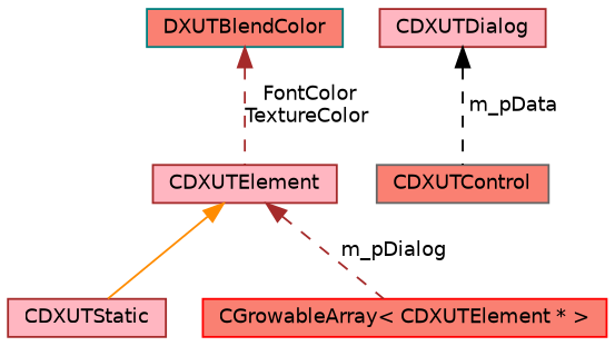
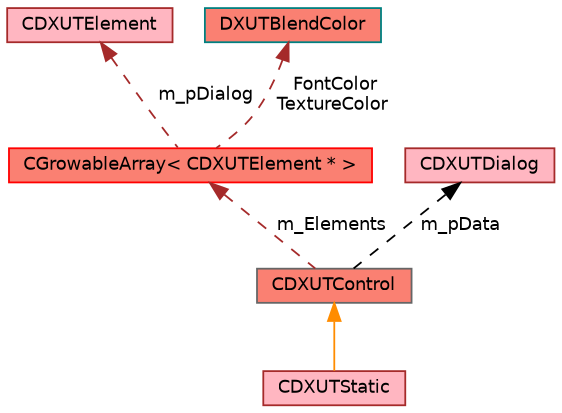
  digraph {
    node [color=brown fillcolor=lightpink fontname=Helvetica fontsize=10 shape=record style=filled]
    edge [color=brown dir=back fontname=Helvetica fontsize=10 labelfontname=Helvetica labelfontsize=10 style=dashed]
    n1 [fontcolor=black height=0.2 label=CDXUTStatic width=0.4]
    n2 [color=gray40 fillcolor=salmon height=0.2 label=CDXUTControl width=0.4]
    n3 [color=red fillcolor=salmon height=0.2 label="CGrowableArray\< CDXUTElement * \>" width=0.4]
    n4 [height=0.2 label=CDXUTElement width=0.4]
    n5 [color=teal fillcolor=salmon height=0.2 label=DXUTBlendColor width=0.4]
    n6 [height=0.2 label=CDXUTDialog width=0.4]
-   n4 -> n1 [color=darkorange style=solid]
+   n2 -> n1 [color=darkorange style=solid]
+   n3 -> n2 [label=" m_Elements"]
    n4 -> n3 [label=" m_pDialog"]
-   n5 -> n4 [label=" FontColor\nTextureColor"]
+   n5 -> n3 [label=" FontColor\nTextureColor"]
    n6 -> n2 [color=black label=" m_pData"]
  }
